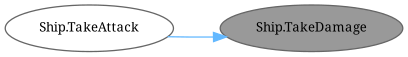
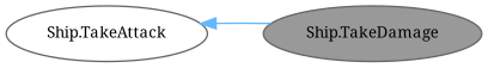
  digraph {
    rankdir=RL
    fontname="Noto Serif"
    node [fontname="Noto Serif" fontsize=10 margin=0.1 style=filled]
    n1 [color=gray40 fillcolor=grey60 fontcolor=black height=0.2 label="Ship.TakeDamage" width=0.4]
    n2 [color=grey40 fillcolor=white height=0.2 label="Ship.TakeAttack" width=0.4]
-   n1 -> n2 [color=steelblue1 dir=back fontname="Noto Serif" fontsize=10 labelfontname=Helvetica labelfontsize=10 style=solid]
+   n2 -> n1 [color=steelblue1 dir=back fontname="Noto Serif" fontsize=10 labelfontname=Helvetica labelfontsize=10 style=solid]
  }
